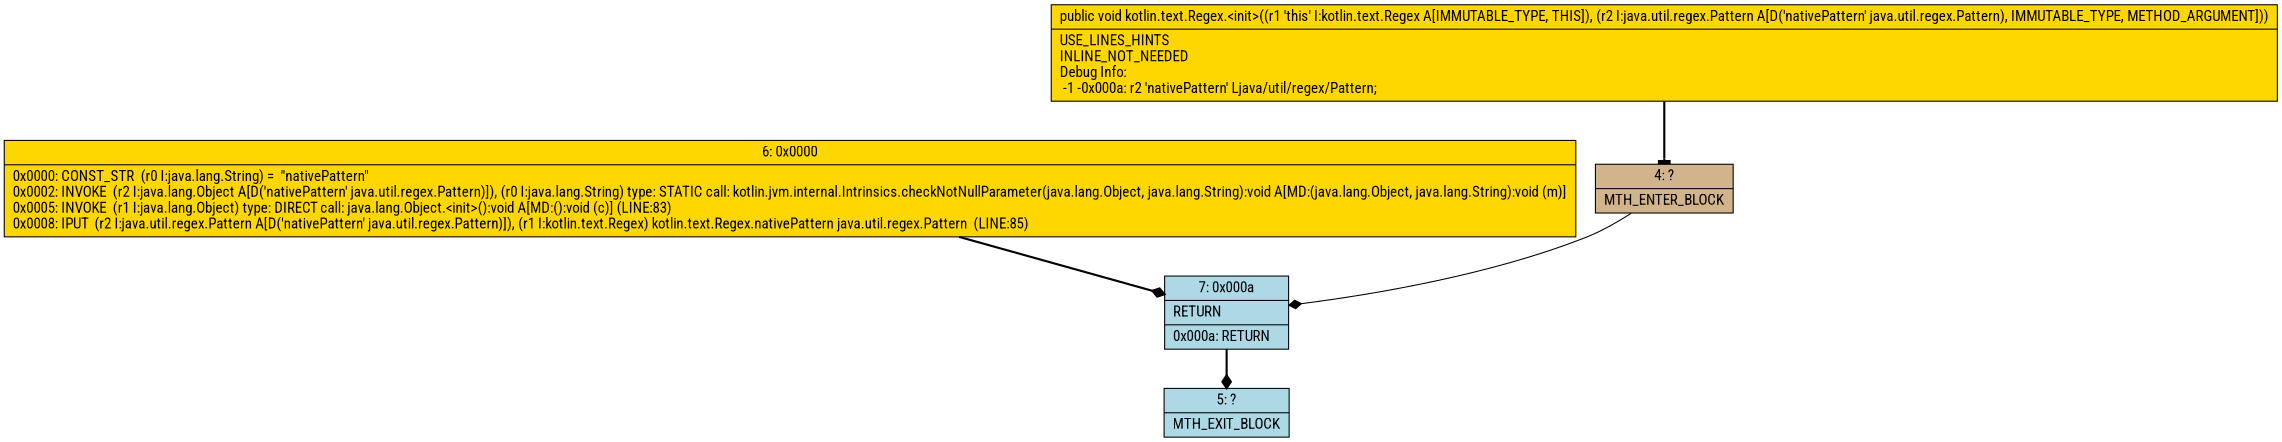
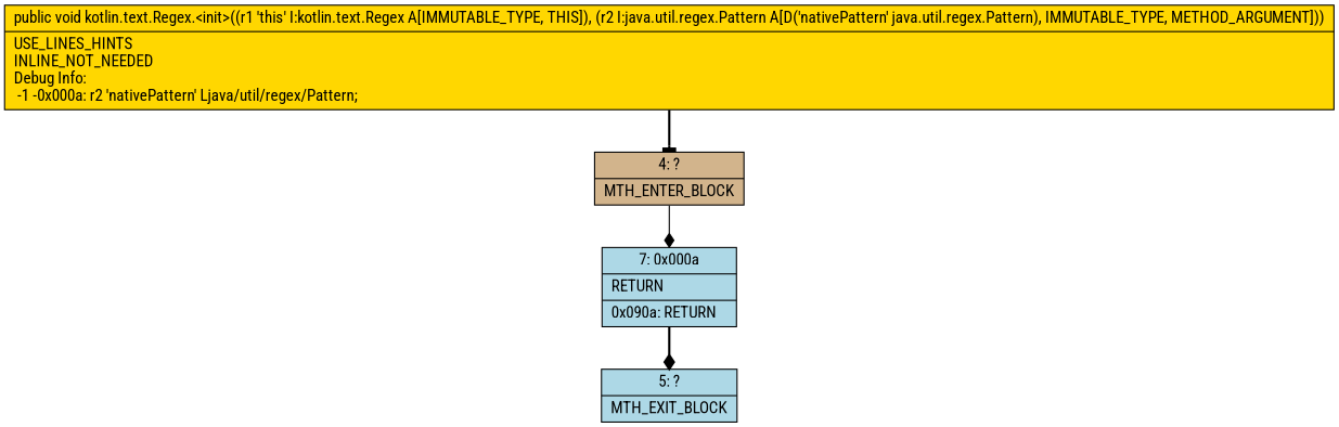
  digraph {
    fontname="Roboto Condensed"
    node [fillcolor=lightblue fontname="Roboto Condensed" shape=record style=filled]
    edge [arrowhead=diamond fontname="Roboto Condensed" style=bold]
    n1 [fillcolor=tan label="{4\:\ ?|MTH_ENTER_BLOCK\l}"]
-   n2 [label="{7\:\ 0x000a|RETURN\l|0x000a: RETURN   \l}"]
-   n3 [fillcolor=gold label="{6\:\ 0x0000|0x0000: CONST_STR  (r0 I:java.lang.String) =  \"nativePattern\" \l0x0002: INVOKE  (r2 I:java.lang.Object A[D('nativePattern' java.util.regex.Pattern)]), (r0 I:java.lang.String) type: STATIC call: kotlin.jvm.internal.Intrinsics.checkNotNullParameter(java.lang.Object, java.lang.String):void A[MD:(java.lang.Object, java.lang.String):void (m)]\l0x0005: INVOKE  (r1 I:java.lang.Object) type: DIRECT call: java.lang.Object.\<init\>():void A[MD:():void (c)] (LINE:83)\l0x0008: IPUT  (r2 I:java.util.regex.Pattern A[D('nativePattern' java.util.regex.Pattern)]), (r1 I:kotlin.text.Regex) kotlin.text.Regex.nativePattern java.util.regex.Pattern  (LINE:85)\l}"]
+   n2 [label="{7\:\ 0x000a|RETURN\l|0x090a: RETURN   \l}"]
    n4 [label="{5\:\ ?|MTH_EXIT_BLOCK\l}"]
    n5 [fillcolor=gold label="{public void kotlin.text.Regex.\<init\>((r1 'this' I:kotlin.text.Regex A[IMMUTABLE_TYPE, THIS]), (r2 I:java.util.regex.Pattern A[D('nativePattern' java.util.regex.Pattern), IMMUTABLE_TYPE, METHOD_ARGUMENT]))  | USE_LINES_HINTS\lINLINE_NOT_NEEDED\lDebug Info:\l  \-1 \-0x000a: r2 'nativePattern' Ljava\/util\/regex\/Pattern;\l}"]
    n1 -> n2 [style=solid]
    n2 -> n4
-   n3 -> n2
    n5 -> n1 [arrowhead=tee]
  }
